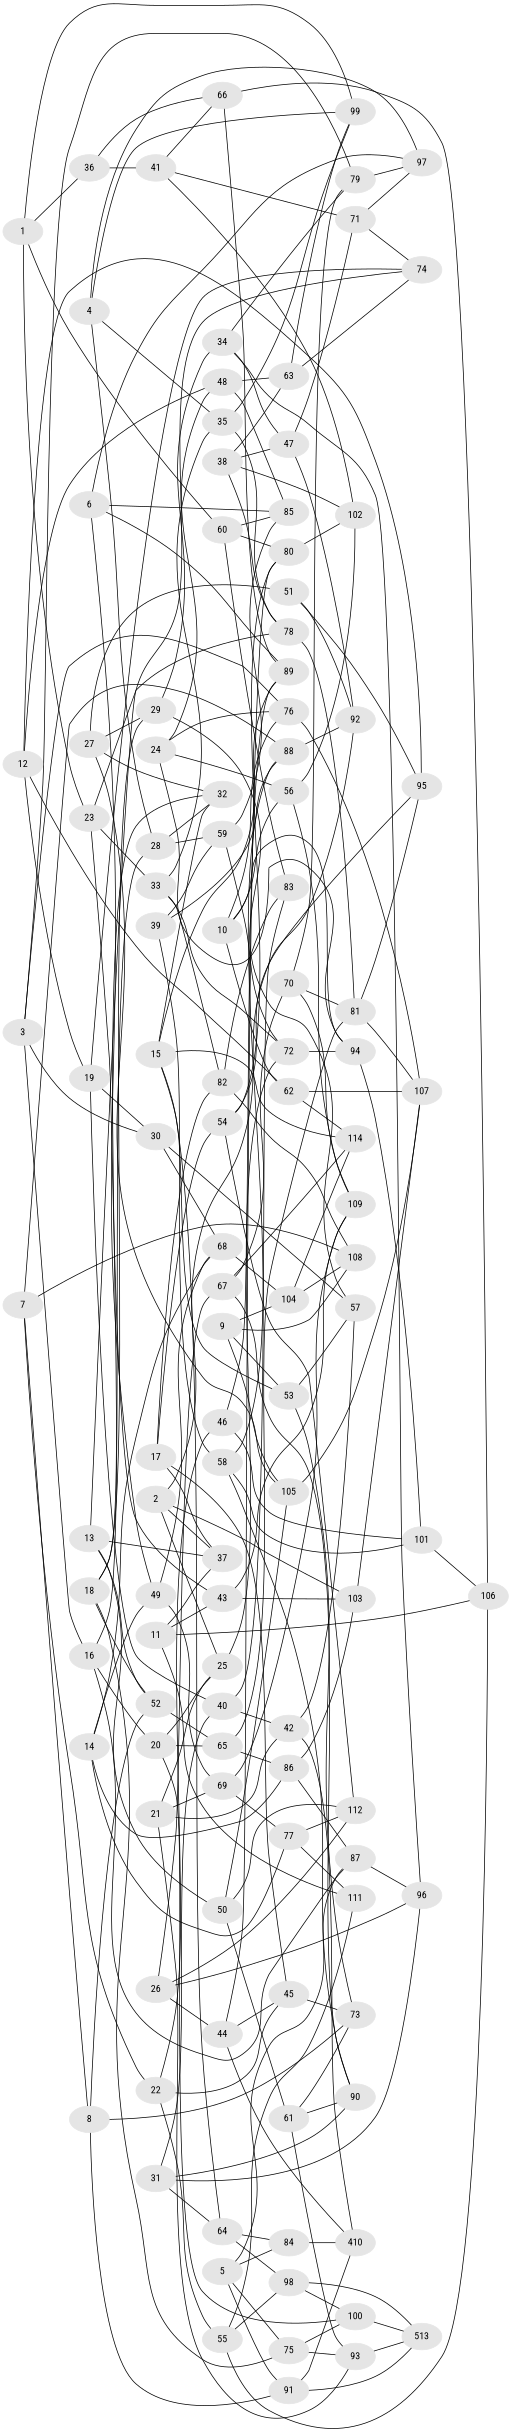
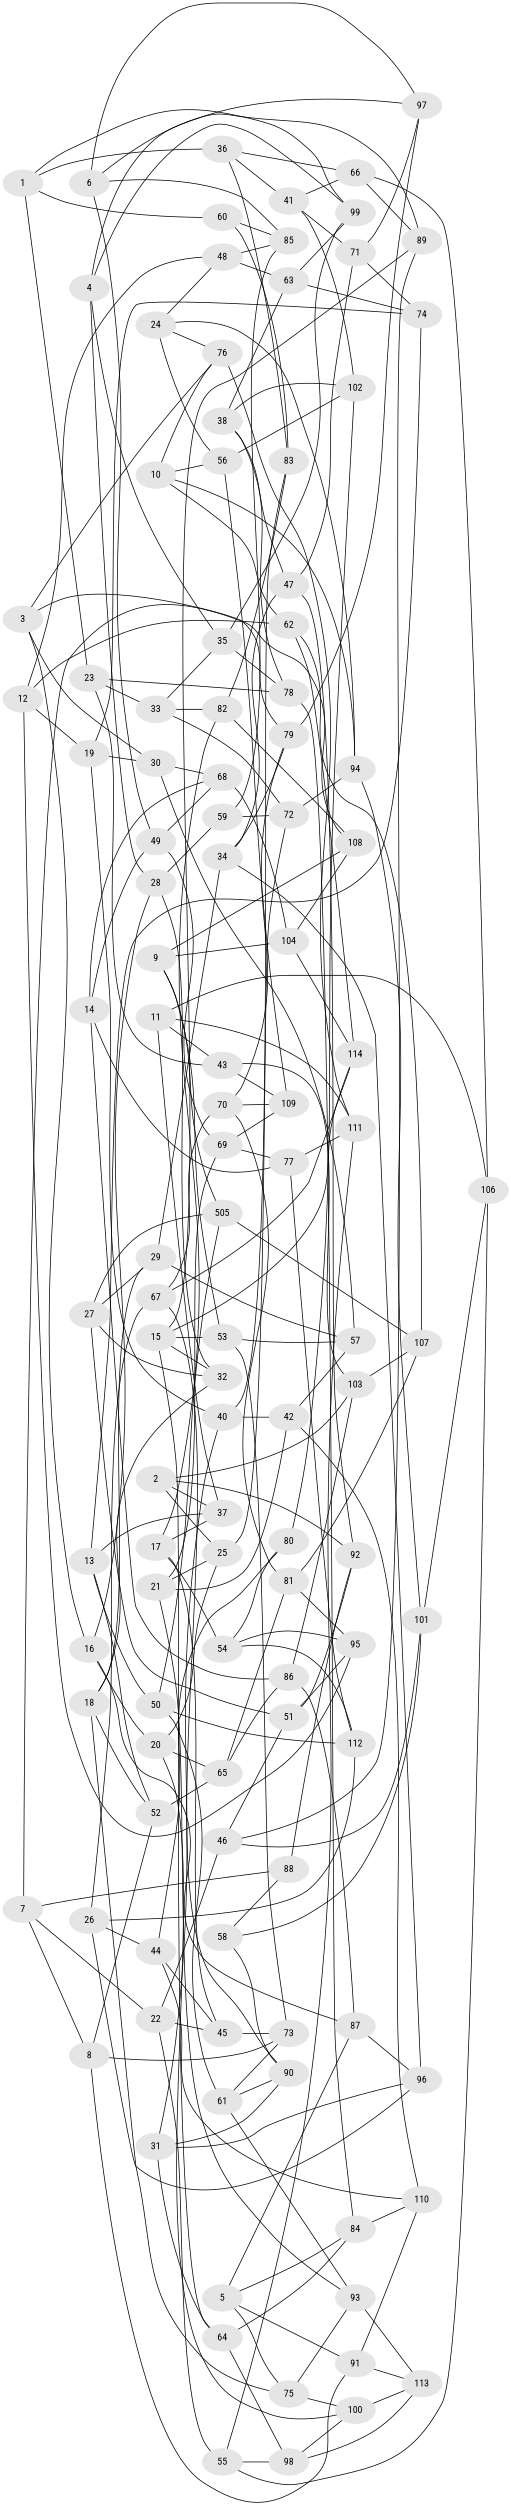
  graph {
    fontname="Roboto Condensed"
    rankdir=LR
    node [color=gray90 fontname="Roboto Condensed" style=filled]
    edge [fontname="Roboto Condensed"]
    1
    23
    36
    60
    99
    43
    33
    78
    41
    66
    83
    85
    80
    2
    25
    37
    92
    103
    72
    107
    3
    16
    30
    76
    79
    28
    87
    20
    68
    57
    111
    97
    4
    35
    32
    59
    5
    75
    84
    91
    100
    93
-   110 [label=410]
+   110
    96
-   113 [label=513]
+   113
    6
    49
    89
    69
    7
    8
    22
    88
    108
    52
    73
    45
    46
    55
    65
    9
    53
    104
-   105
+   105 [label=505]
    114
    10
    56
    62
    94
    102
    109
    101
    11
    106
    12
    19
    48
    95
    74
    40
    63
    13
    50
    112
    61
    14
    77
    86
    15
    64
    98
    17
    54
    82
    18
    29
    34
    42
    81
    21
    51
    24
    26
    44
    67
    90
    70
    27
    47
    31
    71
    38
-   39
    58
    1 -- 23
    1 -- 36
    1 -- 60
    1 -- 99
    23 -- 43
    23 -- 33
    23 -- 78
    36 -- 41
    36 -- 66
+   36 -- 83
    60 -- 83
    60 -- 85
-   60 -- 80
    43 -- 103
    43 -- 109
    33 -- 72
    33 -- 35
    33 -- 82
-   78 -- 81
+   78 -- 84
    41 -- 66
    41 -- 102
    41 -- 71
    66 -- 89
    66 -- 106
    80 -- 102
    2 -- 25
    2 -- 37
    2 -- 92
    2 -- 103
    25 -- 72
    103 -- 107
    72 -- 94
    3 -- 16
    3 -- 30
    3 -- 76
    3 -- 79
    16 -- 28
    16 -- 87
    16 -- 20
    30 -- 68
    30 -- 57
-   76 -- 107
+   76 -- 111
    79 -- 97
    28 -- 32
    28 -- 59
    87 -- 96
    20 -- 25
    20 -- 100
    20 -- 65
    68 -- 104
    4 -- 99
    4 -- 28
    4 -- 97
    4 -- 35
    35 -- 99
    35 -- 78
    59 -- 85
    59 -- 72
    5 -- 87
    5 -- 75
    5 -- 84
    5 -- 91
    75 -- 100
    75 -- 93
    84 -- 110
    91 -- 110
    91 -- 113
    100 -- 113
    93 -- 113
    6 -- 85
    6 -- 97
    6 -- 49
    6 -- 89
    49 -- 68
    49 -- 69
    69 -- 109
    69 -- 77
    7 -- 8
    7 -- 22
    7 -- 88
    7 -- 108
    8 -- 91
    8 -- 52
    8 -- 73
    22 -- 45
    22 -- 46
    22 -- 55
    88 -- 92
    52 -- 65
    45 -- 73
    46 -- 89
    46 -- 101
+   46 -- 51
    55 -- 111
    55 -- 106
    55 -- 98
    65 -- 86
    65 -- 81
    9 -- 108
    9 -- 53
    9 -- 104
    9 -- 105
    53 -- 57
    53 -- 73
    104 -- 108
    104 -- 114
    105 -- 107
    10 -- 76
    10 -- 56
    10 -- 62
    10 -- 94
    56 -- 102
    56 -- 109
    62 -- 107
    62 -- 114
    94 -- 101
    101 -- 106
    11 -- 43
    11 -- 37
    11 -- 111
    11 -- 106
    12 -- 62
    12 -- 19
    12 -- 48
    12 -- 95
    19 -- 30
    19 -- 74
    19 -- 40
    48 -- 85
    48 -- 63
    40 -- 83
    40 -- 42
    63 -- 99
    63 -- 74
    13 -- 37
    13 -- 52
    13 -- 74
    13 -- 50
    50 -- 105
    50 -- 112
    50 -- 61
    61 -- 93
    61 -- 73
    61 -- 90
    14 -- 68
    14 -- 49
    14 -- 77
    14 -- 86
    77 -- 111
    77 -- 112
    86 -- 103
    86 -- 87
    15 -- 32
    15 -- 89
    15 -- 53
    15 -- 114
    15 -- 64
    64 -- 84
    64 -- 98
    98 -- 100
    98 -- 113
    17 -- 37
    17 -- 45
    17 -- 54
    17 -- 82
    54 -- 80
    54 -- 95
    54 -- 112
    82 -- 83
    82 -- 108
    18 -- 32
    18 -- 75
    18 -- 52
    18 -- 29
    29 -- 57
    29 -- 34
    34 -- 79
    34 -- 96
    34 -- 47
    42 -- 57
    42 -- 110
    81 -- 107
    81 -- 95
    21 -- 25
    21 -- 93
    21 -- 69
    21 -- 42
    51 -- 92
    51 -- 95
    24 -- 76
    24 -- 56
    24 -- 94
    24 -- 48
    26 -- 96
    26 -- 112
    26 -- 44
    26 -- 67
    44 -- 80
    44 -- 110
    44 -- 45
    67 -- 114
    67 -- 90
    67 -- 70
    70 -- 79
    70 -- 109
    70 -- 81
    27 -- 32
    27 -- 105
    27 -- 29
    27 -- 51
    47 -- 92
    47 -- 71
    31 -- 96
    31 -- 40
    31 -- 64
    31 -- 90
    71 -- 97
    71 -- 74
    38 -- 78
    38 -- 102
    38 -- 63
    38 -- 47
-   39 -- 59
-   39 -- 88
-   39 -- 58
    58 -- 88
    58 -- 101
    58 -- 90
  }
